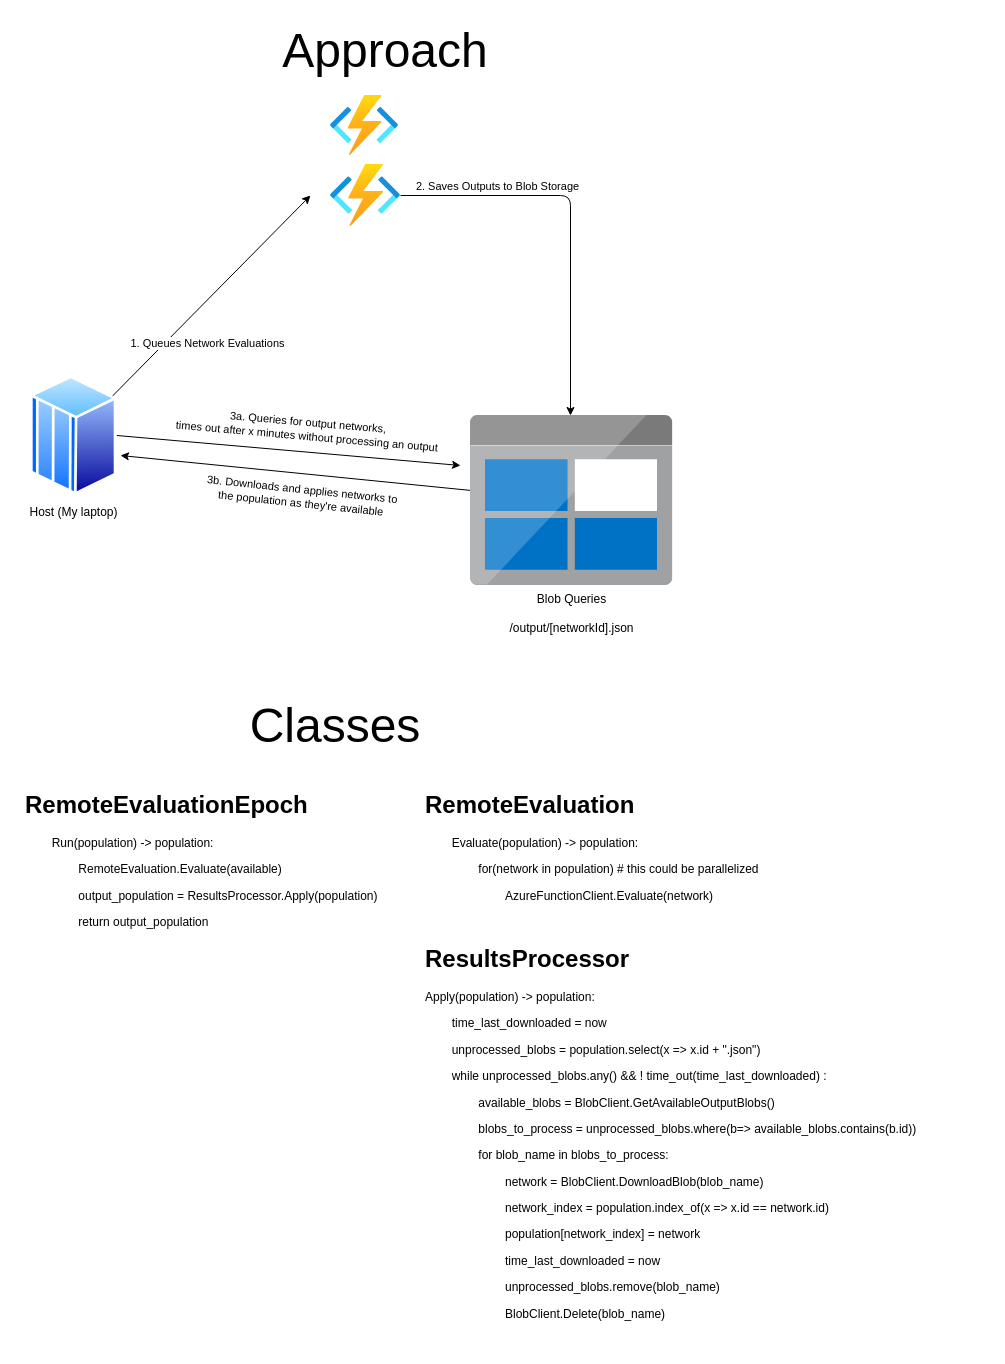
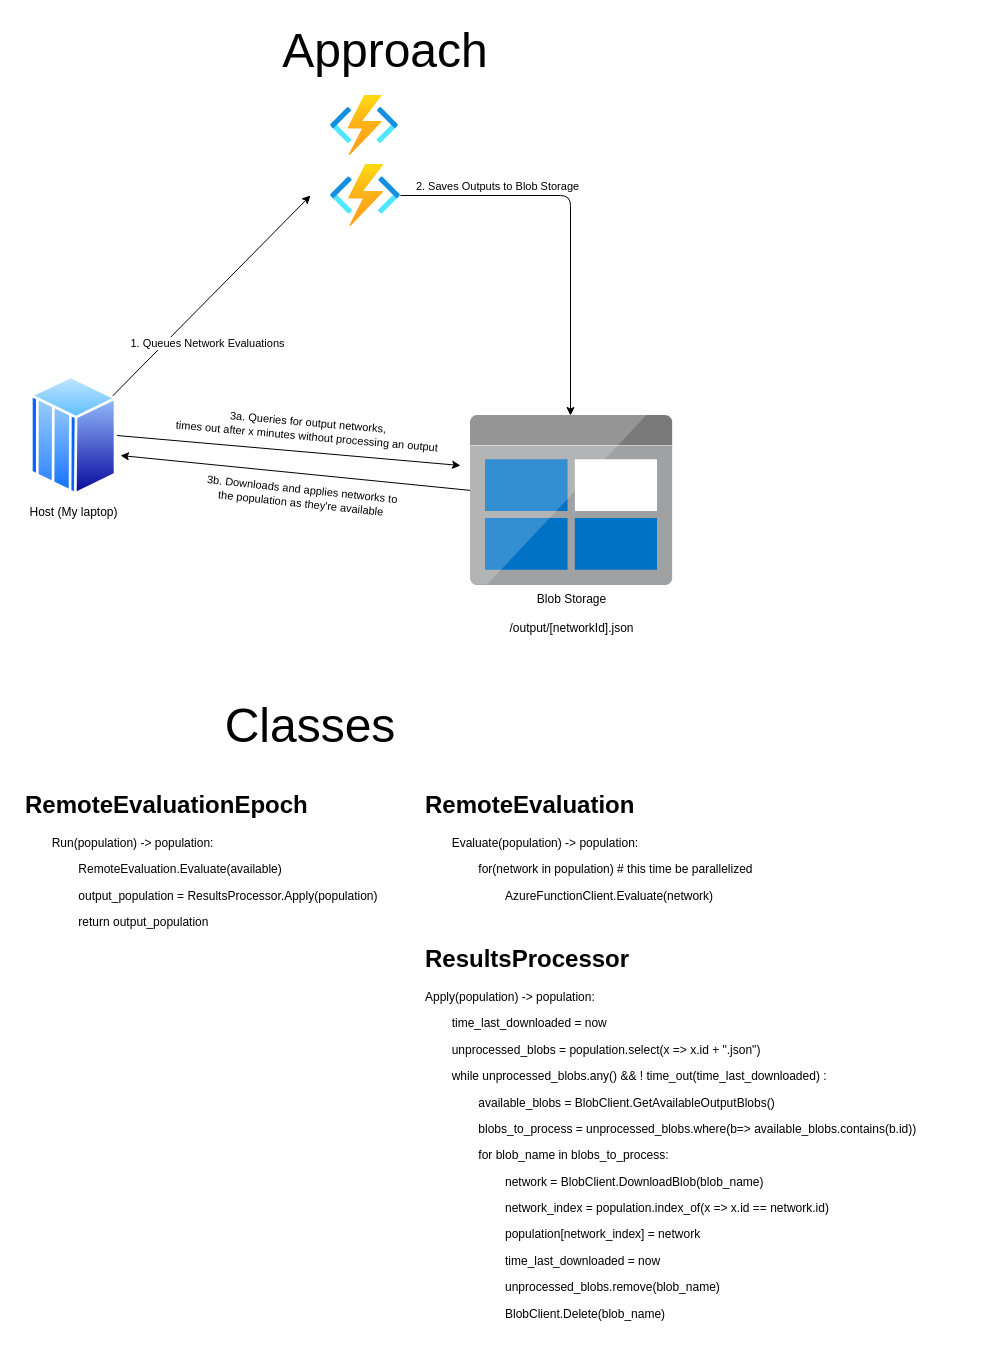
  <mxCell id="0" />
  <mxCell id="1" parent="0" />
  <mxCell id="2" style="edgeStyle=none;html=1;" parent="1" source="6" edge="1"><mxGeometry relative="1" as="geometry"><mxPoint x="310" y="195" as="targetPoint" /></mxGeometry></mxCell>
  <mxCell id="3" value="1. Queues Network Evaluations" style="edgeLabel;html=1;align=center;verticalAlign=middle;resizable=0;points=[];" parent="2" vertex="1" connectable="0"><mxGeometry x="-0.526" y="3" relative="1" as="geometry"><mxPoint x="53" y="-7" as="offset" /></mxGeometry></mxCell>
  <mxCell id="4" style="edgeStyle=none;html=1;exitX=1;exitY=0.5;exitDx=0;exitDy=0;" parent="1" source="6" edge="1"><mxGeometry relative="1" as="geometry"><mxPoint x="460" y="465" as="targetPoint" /></mxGeometry></mxCell>
  <mxCell id="5" value="3a. Queries for output networks, &lt;br&gt;times out after x minutes without processing an output" style="edgeLabel;html=1;align=center;verticalAlign=middle;resizable=0;points=[];rotation=5;" parent="4" vertex="1" connectable="0"><mxGeometry x="-0.328" y="-1" relative="1" as="geometry"><mxPoint x="75" y="-18" as="offset" /></mxGeometry></mxCell>
  <mxCell id="6" value="Host (My laptop)" style="aspect=fixed;perimeter=ellipsePerimeter;html=1;align=center;shadow=0;dashed=0;spacingTop=3;image;image=img/lib/active_directory/mainframe_host.svg;" parent="1" vertex="1"><mxGeometry x="30" y="375" width="86.4" height="120" as="geometry" /></mxCell>
  <mxCell id="7" value="" style="aspect=fixed;html=1;points=[];align=center;image;fontSize=12;image=img/lib/azure2/compute/Function_Apps.svg;" parent="1" vertex="1"><mxGeometry x="330" y="95" width="68" height="60" as="geometry" /></mxCell>
  <mxCell id="8" style="edgeStyle=none;html=1;" parent="1" source="10" edge="1"><mxGeometry relative="1" as="geometry"><mxPoint x="570" y="415" as="targetPoint" /><Array as="points"><mxPoint x="570" y="195" /></Array></mxGeometry></mxCell>
  <mxCell id="9" value="2. Saves Outputs to Blob Storage" style="edgeLabel;html=1;align=center;verticalAlign=middle;resizable=0;points=[];" parent="8" vertex="1" connectable="0"><mxGeometry x="-0.508" y="-2" relative="1" as="geometry"><mxPoint y="-12" as="offset" /></mxGeometry></mxCell>
  <mxCell id="10" value="" style="aspect=fixed;html=1;points=[];align=center;image;fontSize=12;image=img/lib/azure2/compute/Function_Apps.svg;" parent="1" vertex="1"><mxGeometry x="330" y="164.12" width="70" height="61.76" as="geometry" /></mxCell>
  <mxCell id="11" style="edgeStyle=none;html=1;" parent="1" source="13" edge="1"><mxGeometry relative="1" as="geometry"><mxPoint x="120" y="455" as="targetPoint" /></mxGeometry></mxCell>
  <mxCell id="12" value="3b. Downloads and applies networks to &lt;br&gt;the population as they're available" style="edgeLabel;html=1;align=center;verticalAlign=middle;resizable=0;points=[];rotation=6;" parent="11" vertex="1" connectable="0"><mxGeometry x="0.227" y="-1" relative="1" as="geometry"><mxPoint x="45" y="28" as="offset" /></mxGeometry></mxCell>
- <mxCell id="13" value="Blob Queries&lt;br&gt;&lt;br&gt;/output/[networkId].json" style="sketch=0;aspect=fixed;html=1;points=[];align=center;image;fontSize=12;image=img/lib/mscae/BlobBlock.svg;" parent="1" vertex="1"><mxGeometry x="470" y="415" width="202.38" height="170" as="geometry" /></mxCell>
+ <mxCell id="13" value="Blob Storage&lt;br&gt;&lt;br&gt;/output/[networkId].json" style="sketch=0;aspect=fixed;html=1;points=[];align=center;image;fontSize=12;image=img/lib/mscae/BlobBlock.svg;" parent="1" vertex="1"><mxGeometry x="470" y="415" width="202.38" height="170" as="geometry" /></mxCell>
  <mxCell id="14" value="&lt;font style=&quot;font-size: 48px;&quot;&gt;Approach&lt;/font&gt;" style="text;html=1;strokeColor=none;fillColor=none;align=center;verticalAlign=middle;whiteSpace=wrap;rounded=0;" parent="1" vertex="1"><mxGeometry x="250" y="20" width="270" height="60" as="geometry" /></mxCell>
- <mxCell id="15" value="&lt;font style=&quot;font-size: 48px;&quot;&gt;Classes&lt;/font&gt;" style="text;html=1;strokeColor=none;fillColor=none;align=center;verticalAlign=middle;whiteSpace=wrap;rounded=0;" parent="1" vertex="1"><mxGeometry x="200" y="695" width="270" height="60" as="geometry" /></mxCell>
+ <mxCell id="15" value="&lt;font style=&quot;font-size: 48px;&quot;&gt;Classes&lt;/font&gt;" style="text;html=1;strokeColor=none;fillColor=none;align=center;verticalAlign=middle;whiteSpace=wrap;rounded=0;" parent="1" vertex="1"><mxGeometry x="175" y="695" width="270" height="60" as="geometry" /></mxCell>
  <mxCell id="16" value="&lt;h1&gt;RemoteEvaluationEpoch&lt;/h1&gt;&lt;p&gt;&lt;span style=&quot;white-space: pre;&quot;&gt;&#09;&lt;/span&gt;Run(population) -&amp;gt; population:&lt;/p&gt;&lt;p&gt;&lt;span style=&quot;white-space: pre;&quot;&gt;&#09;&lt;span style=&quot;white-space: pre;&quot;&gt;&#09;&lt;/span&gt;&lt;/span&gt;RemoteEvaluation.Evaluate(available)&lt;/p&gt;&lt;p&gt;&lt;span style=&quot;white-space: pre;&quot;&gt;&#09;&lt;span style=&quot;white-space: pre;&quot;&gt;&#09;&lt;/span&gt;&lt;/span&gt;output_population = ResultsProcessor.Apply(population)&lt;br&gt;&lt;/p&gt;&lt;p&gt;&lt;span style=&quot;white-space: pre;&quot;&gt;&#09;&lt;span style=&quot;white-space: pre;&quot;&gt;&#09;&lt;/span&gt;&lt;/span&gt;return output_population&lt;br&gt;&lt;/p&gt;" style="text;html=1;strokeColor=none;fillColor=none;spacing=5;spacingTop=-20;whiteSpace=wrap;overflow=hidden;rounded=0;fontSize=12;" parent="1" vertex="1"><mxGeometry x="20" y="785" width="400" height="150" as="geometry" /></mxCell>
- <mxCell id="17" value="&lt;h1&gt;RemoteEvaluation&lt;/h1&gt;&lt;p&gt;&lt;span style=&quot;&quot;&gt;&#09;&lt;/span&gt;&lt;span style=&quot;white-space: pre;&quot;&gt;&#09;&lt;/span&gt;Evaluate(population) -&amp;gt; population:&lt;/p&gt;&lt;p&gt;&lt;span style=&quot;&quot;&gt;&#09;&lt;span style=&quot;&quot;&gt;&#09;&lt;/span&gt;&lt;span style=&quot;white-space: pre;&quot;&gt;&#09;&lt;/span&gt;&lt;span style=&quot;white-space: pre;&quot;&gt;&#09;&lt;/span&gt;for(network in population)&amp;nbsp;# this could be parallelized&lt;/span&gt;&lt;/p&gt;&lt;p&gt;&lt;span style=&quot;&quot;&gt;&#09;&lt;/span&gt;&lt;span style=&quot;&quot;&gt;&#09;&lt;/span&gt;&lt;span style=&quot;&quot;&gt;&#09;&lt;/span&gt;&lt;span style=&quot;white-space: pre;&quot;&gt;&#09;&lt;/span&gt;&lt;span style=&quot;white-space: pre;&quot;&gt;&#09;&lt;/span&gt;&lt;span style=&quot;white-space: pre;&quot;&gt;&#09;&lt;/span&gt;AzureFunctionClient.Evaluate(network)&lt;br&gt;&lt;/p&gt;" style="text;html=1;strokeColor=none;fillColor=none;spacing=5;spacingTop=-20;whiteSpace=wrap;overflow=hidden;rounded=0;fontSize=12;" parent="1" vertex="1"><mxGeometry x="420" y="785" width="400" height="150" as="geometry" /></mxCell>
+ <mxCell id="17" value="&lt;h1&gt;RemoteEvaluation&lt;/h1&gt;&lt;p&gt;&lt;span style=&quot;&quot;&gt;&#09;&lt;/span&gt;&lt;span style=&quot;white-space: pre;&quot;&gt;&#09;&lt;/span&gt;Evaluate(population) -&amp;gt; population:&lt;/p&gt;&lt;p&gt;&lt;span style=&quot;&quot;&gt;&#09;&lt;span style=&quot;&quot;&gt;&#09;&lt;/span&gt;&lt;span style=&quot;white-space: pre;&quot;&gt;&#09;&lt;/span&gt;&lt;span style=&quot;white-space: pre;&quot;&gt;&#09;&lt;/span&gt;for(network in population)&amp;nbsp;# this time be parallelized&lt;/span&gt;&lt;/p&gt;&lt;p&gt;&lt;span style=&quot;&quot;&gt;&#09;&lt;/span&gt;&lt;span style=&quot;&quot;&gt;&#09;&lt;/span&gt;&lt;span style=&quot;&quot;&gt;&#09;&lt;/span&gt;&lt;span style=&quot;white-space: pre;&quot;&gt;&#09;&lt;/span&gt;&lt;span style=&quot;white-space: pre;&quot;&gt;&#09;&lt;/span&gt;&lt;span style=&quot;white-space: pre;&quot;&gt;&#09;&lt;/span&gt;AzureFunctionClient.Evaluate(network)&lt;br&gt;&lt;/p&gt;" style="text;html=1;strokeColor=none;fillColor=none;spacing=5;spacingTop=-20;whiteSpace=wrap;overflow=hidden;rounded=0;fontSize=12;" parent="1" vertex="1"><mxGeometry x="420" y="785" width="400" height="150" as="geometry" /></mxCell>
  <mxCell id="18" value="&lt;h1&gt;ResultsProcessor&lt;/h1&gt;&lt;p&gt;&lt;span style=&quot;&quot;&gt;&#09;&lt;/span&gt;&lt;span style=&quot;&quot;&gt;&#09;&lt;/span&gt;Apply(population) -&amp;gt; population:&lt;/p&gt;&lt;p&gt;&lt;span style=&quot;&quot;&gt;&lt;span style=&quot;&quot;&gt;&#09;&lt;/span&gt;&lt;span style=&quot;&quot;&gt;&#09;&lt;/span&gt;&lt;span style=&quot;white-space: pre;&quot;&gt;&#09;&lt;/span&gt;time_last_downloaded = now&#09;&lt;/span&gt;&lt;span style=&quot;&quot;&gt;&#09;&lt;/span&gt;&lt;/p&gt;&lt;p&gt;&lt;span style=&quot;&quot;&gt;&#09;&lt;span style=&quot;&quot;&gt;&#09;&lt;/span&gt;&lt;span style=&quot;&quot;&gt;&#09;&lt;/span&gt;&lt;span style=&quot;&quot;&gt;&#09;&lt;/span&gt;&lt;span style=&quot;white-space: pre;&quot;&gt;&#09;&lt;/span&gt;unprocessed_blobs = population.select(x =&amp;gt; x.id + &quot;.json&quot;)&lt;/span&gt;&lt;/p&gt;&lt;p&gt;&lt;span style=&quot;&quot;&gt;&lt;span style=&quot;&quot;&gt;&#09;&lt;/span&gt;&lt;span style=&quot;&quot;&gt;&#09;&lt;/span&gt;&lt;span style=&quot;white-space: pre;&quot;&gt;&#09;&lt;/span&gt;while unprocessed_blobs.any() &amp;amp;&amp;amp; ! time_out(time_last_downloaded) :&lt;/span&gt;&lt;/p&gt;&lt;p&gt;&lt;span style=&quot;&quot;&gt;&lt;span style=&quot;&quot;&gt;&#09;&lt;/span&gt;&lt;span style=&quot;&quot;&gt;&#09;&lt;/span&gt;&lt;span style=&quot;&quot;&gt;&#09;&lt;/span&gt;&lt;span style=&quot;white-space: pre;&quot;&gt;&#09;&lt;/span&gt;&lt;span style=&quot;white-space: pre;&quot;&gt;&#09;&lt;/span&gt;available_blobs = BlobClient.GetAvailableOutputBlobs()&lt;span style=&quot;&quot;&gt;&#09;&lt;/span&gt;&lt;span style=&quot;&quot;&gt;&#09;&lt;/span&gt;&lt;span style=&quot;&quot;&gt;&#09;&lt;/span&gt;&lt;/span&gt;&lt;/p&gt;&lt;p&gt;&lt;span style=&quot;&quot;&gt;&lt;span style=&quot;white-space: pre;&quot;&gt;&#09;&lt;/span&gt;&lt;span style=&quot;white-space: pre;&quot;&gt;&#09;&lt;/span&gt;blobs_to_process = unprocessed_blobs.where(b=&amp;gt; available_blobs.contains(b.id))&lt;br&gt;&lt;/span&gt;&lt;/p&gt;&lt;p&gt;&lt;span style=&quot;&quot;&gt;&lt;span style=&quot;&quot;&gt;&#09;&lt;/span&gt;&lt;span style=&quot;&quot;&gt;&#09;&lt;/span&gt;&lt;span style=&quot;&quot;&gt;&#09;&lt;/span&gt;&lt;span style=&quot;white-space: pre;&quot;&gt;&#09;&lt;/span&gt;&lt;span style=&quot;white-space: pre;&quot;&gt;&#09;&lt;/span&gt;for blob_name in blobs_to_process:&lt;br&gt;&lt;/span&gt;&lt;/p&gt;&lt;p&gt;&lt;span style=&quot;&quot;&gt;&lt;span style=&quot;white-space: pre;&quot;&gt;&#09;&lt;/span&gt;&lt;span style=&quot;white-space: pre;&quot;&gt;&#09;&lt;/span&gt;&lt;span style=&quot;white-space: pre;&quot;&gt;&#09;&lt;/span&gt;network = BlobClient.DownloadBlob(blob_name)&lt;br&gt;&lt;/span&gt;&lt;/p&gt;&lt;p&gt;&lt;span style=&quot;&quot;&gt;&lt;span style=&quot;white-space: pre;&quot;&gt;&#09;&lt;/span&gt;&lt;span style=&quot;white-space: pre;&quot;&gt;&#09;&lt;/span&gt;&lt;span style=&quot;white-space: pre;&quot;&gt;&#09;&lt;/span&gt;network_index = population.index_of(x =&amp;gt; x.id == network.id)&lt;br&gt;&lt;/span&gt;&lt;/p&gt;&lt;p&gt;&lt;span style=&quot;&quot;&gt;&lt;span style=&quot;white-space: pre;&quot;&gt;&#09;&lt;/span&gt;&lt;span style=&quot;white-space: pre;&quot;&gt;&#09;&lt;/span&gt;&lt;span style=&quot;white-space: pre;&quot;&gt;&#09;&lt;/span&gt;population[network_index] = network&lt;br&gt;&lt;/span&gt;&lt;/p&gt;&lt;p&gt;&lt;span style=&quot;&quot;&gt;&lt;span style=&quot;white-space: pre;&quot;&gt;&#09;&lt;/span&gt;&lt;span style=&quot;white-space: pre;&quot;&gt;&#09;&lt;/span&gt;&lt;span style=&quot;white-space: pre;&quot;&gt;&#09;&lt;/span&gt;time_last_downloaded = now&lt;br&gt;&lt;/span&gt;&lt;/p&gt;&lt;p&gt;&lt;span style=&quot;&quot;&gt;&lt;span style=&quot;white-space: pre;&quot;&gt;&#09;&lt;/span&gt;&lt;span style=&quot;white-space: pre;&quot;&gt;&#09;&lt;/span&gt;&lt;span style=&quot;white-space: pre;&quot;&gt;&#09;&lt;/span&gt;unprocessed_blobs.remove(blob_name)&lt;br&gt;&lt;/span&gt;&lt;/p&gt;&lt;p&gt;&lt;span style=&quot;&quot;&gt;&lt;span style=&quot;white-space: pre;&quot;&gt;&#09;&lt;/span&gt;&lt;span style=&quot;white-space: pre;&quot;&gt;&#09;&lt;/span&gt;&lt;span style=&quot;white-space: pre;&quot;&gt;&#09;&lt;/span&gt;BlobClient.Delete(blob_name)&lt;br&gt;&lt;/span&gt;&lt;/p&gt;&lt;p&gt;&lt;/p&gt;&lt;p&gt;&lt;/p&gt;" style="text;html=1;strokeColor=none;fillColor=none;spacing=5;spacingTop=-20;whiteSpace=wrap;overflow=hidden;rounded=0;fontSize=12;" parent="1" vertex="1"><mxGeometry x="420" y="939" width="563" height="403" as="geometry" /></mxCell>
